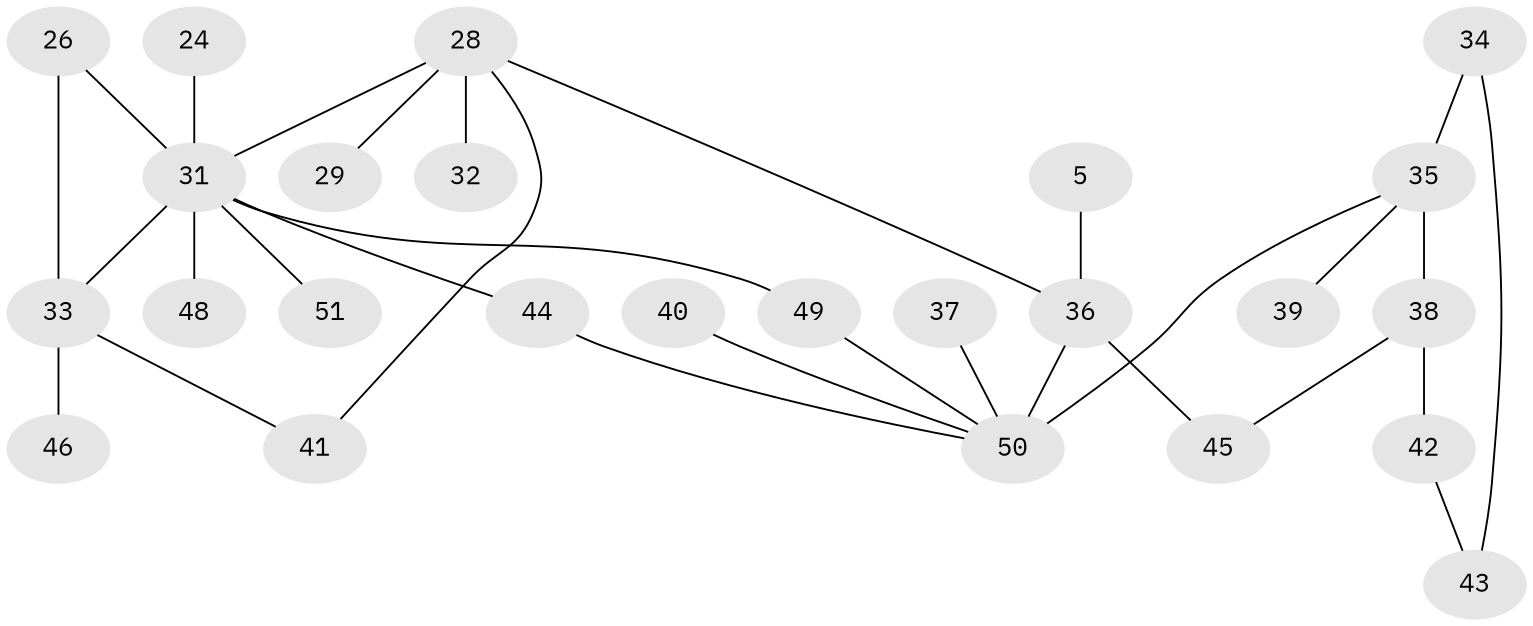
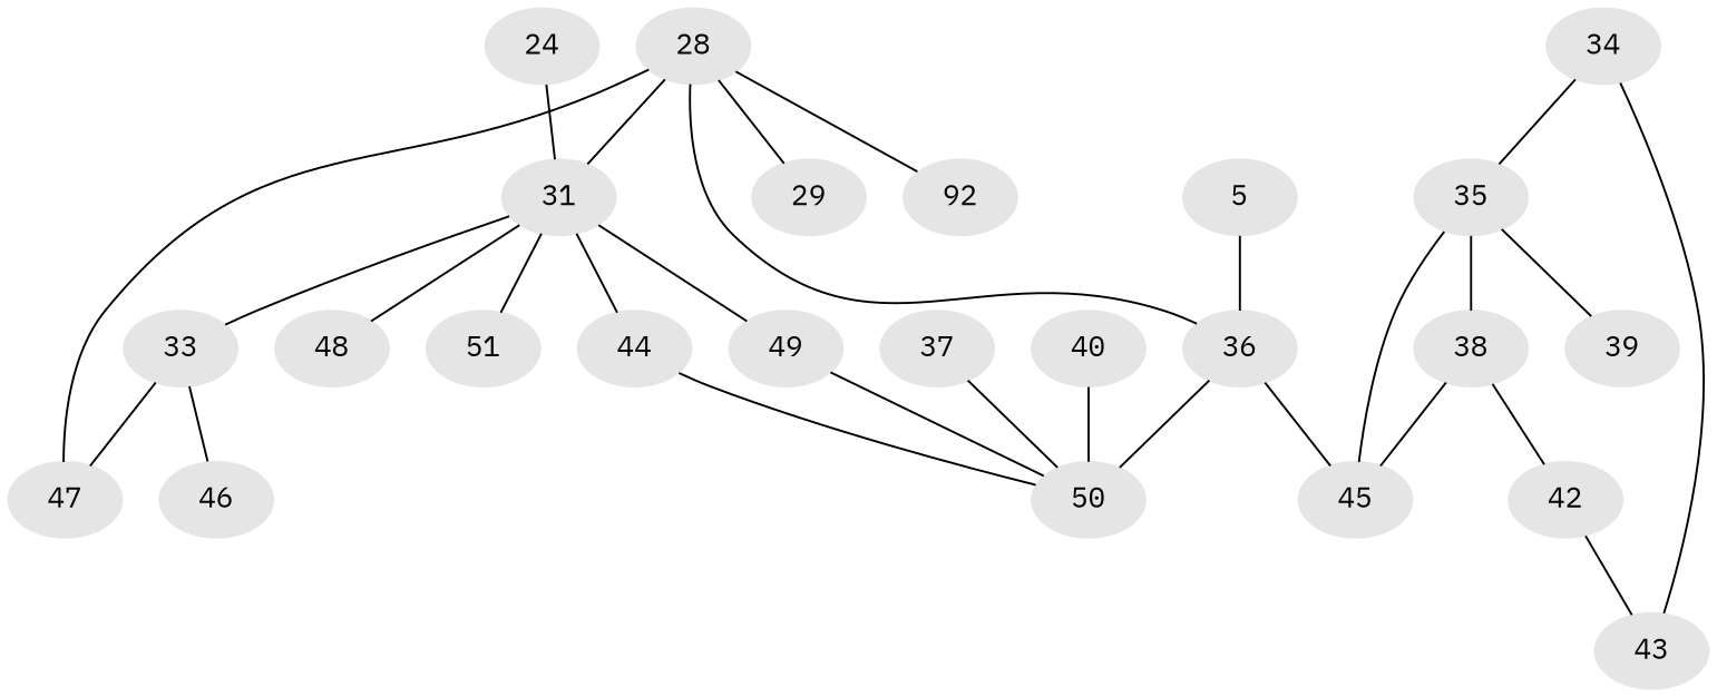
  graph {
    fontname="IBM Plex Mono"
    node [color=gray90 fontname="IBM Plex Mono" style=filled]
    edge [fontname="IBM Plex Mono"]
    36 [super="+12+2"]
    50 [super="+10+41+9+15"]
    45 [super="+27"]
    5
    24 [super="+18"]
    31 [super="+7+14"]
    33 [super="+19"]
    44 [super="+21"]
    48 [super="+16"]
    49
    51
-   26
-   47 [label=41]
+   47
    46
    28 [super="+23+4"]
    29
-   32
+   32 [label=92]
    34 [super="+8"]
    35 [super="+3+13"]
    43
    38 [super="+30+20"]
    39
    42
    37
    40
    36 -- 50 [weight=3]
    36 -- 45
    5 -- 36
    24 -- 31
    31 -- 33
    31 -- 44
    31 -- 48
    31 -- 49
    31 -- 51
    33 -- 47
    33 -- 46
    44 -- 50
    49 -- 50
-   26 -- 31
-   26 -- 33
    28 -- 36 [weight=2]
    28 -- 31 [weight=2]
    28 -- 47
    28 -- 29
    28 -- 32
    34 -- 35
    34 -- 43
-   35 -- 50
+   35 -- 45
    35 -- 38 [weight=2]
    35 -- 39
    38 -- 45
    38 -- 42
    42 -- 43
    37 -- 50
    40 -- 50
  }
